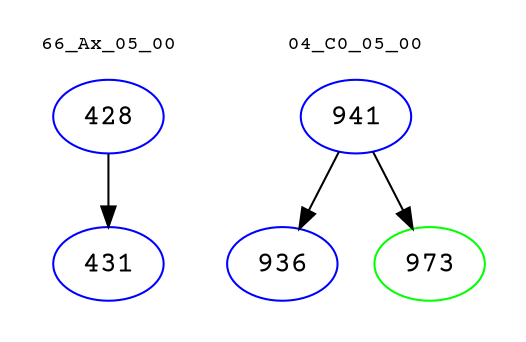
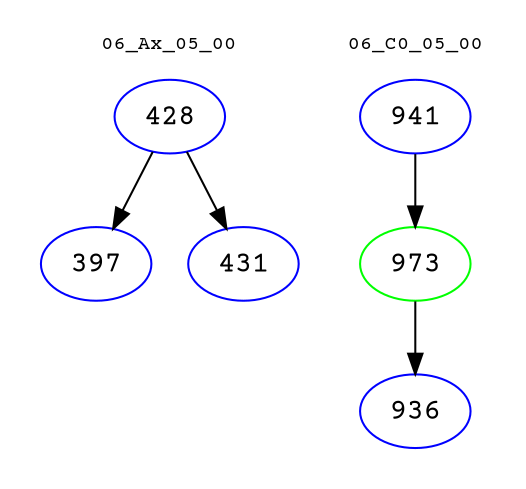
  digraph {
    fontname="Courier Prime"
    node [color=blue fontname="Courier Prime"]
    edge [color=black fontname="Courier Prime"]
    n1 [label=428]
+   n2 [label=397]
    n3 [label=431]
    n4 [label=941]
    n5 [label=936]
    n6 [color=green label=973]
    subgraph cluster_1 {
      color=white
      fontsize=10
-     label="66_Ax_05_00"
+     label="06_Ax_05_00"
      n1
+     n2
      n3
    }
    subgraph cluster_2 {
      color=white
      fontsize=10
-     label="04_C0_05_00"
+     label="06_C0_05_00"
      n4
      n5
      n6
    }
+   n1 -> n2
    n1 -> n3
-   n4 -> n5
+   n6 -> n5
    n4 -> n6
  }
